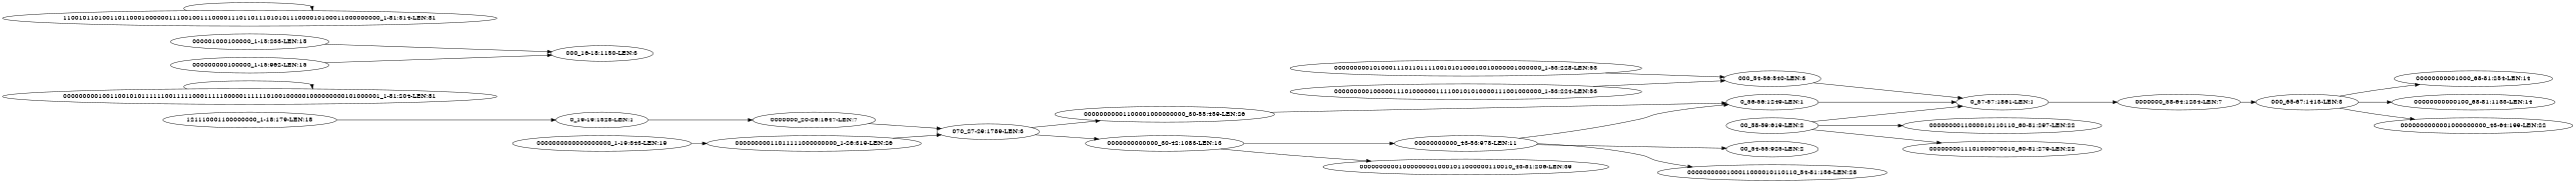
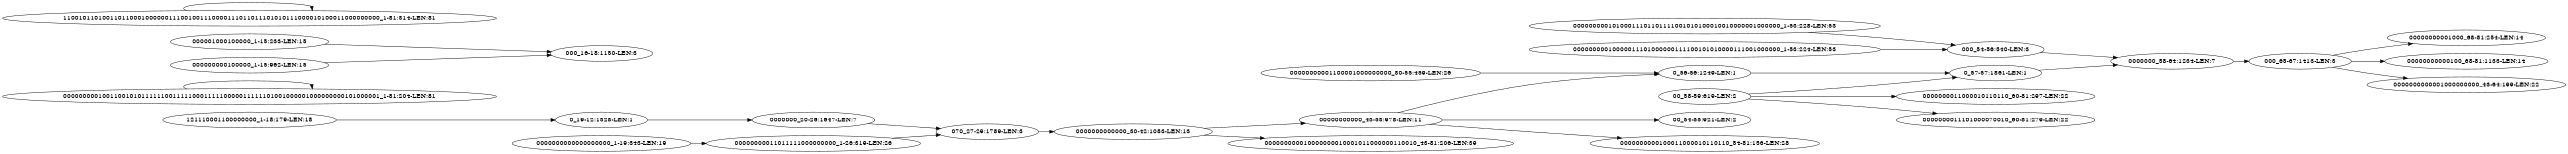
  digraph {
    fontname="DejaVu Serif"
    rankdir=LR
    node [fontname="DejaVu Serif"]
    edge [fontname="DejaVu Serif"]
    n1 [label="070_27-29:1789-LEN:3"]
    "00000000001100001000000000_30-55:459-LEN:26"
    "0000000000000_30-42:1083-LEN:13"
    "0_56-56:1249-LEN:1"
    "00000000000_43-53:978-LEN:11"
    "000000000010000000010001011000000110010_43-81:206-LEN:39"
    "0_57-57:1861-LEN:1"
-   "00_54-55:921-LEN:2" [label="00_54-55:925-LEN:2"]
+   "00_54-55:921-LEN:2"
    "0000000000100011000010110110_54-81:156-LEN:28"
-   "0_19-19:1328-LEN:1"
+   "0_19-19:1328-LEN:1" [label="0_19-12:1328-LEN:1"]
    "0000000_20-26:1647-LEN:7"
    "0000000_58-64:1234-LEN:7"
    "00_58-59:619-LEN:2"
    "0000000011000010110110_60-81:297-LEN:22"
    n15 [label="0000000011101000070010_60-81:279-LEN:22"]
    "000_65-67:1413-LEN:3"
    "00000000001000_68-81:254-LEN:14"
    n18 [label="00000000000100_68-81:1133-LEN:14"]
    "0000000000001000000000_43-64:199-LEN:22"
    "000000000100110010101111110011111000111110000011111101001000001000000000101000001_1-81:204-LEN:81"
    "000001000100000_1-15:233-LEN:15"
    "000_16-18:1150-LEN:3"
    "000_54-56:540-LEN:3"
    "00000000010100011101101111001010100010010000001000000_1-53:228-LEN:53"
    "000000000100000_1-15:962-LEN:15"
    "00000000010000011101000000111100101010000111001000000_1-53:224-LEN:53"
    "121110001100000000_1-18:179-LEN:18"
    "0000000000000000000_1-19:343-LEN:19"
    "00000000011011111000000000_1-26:319-LEN:26"
    "110010110100110110001000000111001001110000111011011101010111000010100011000000000_1-81:314-LEN:81"
-   n1 -> "00000000001100001000000000_30-55:459-LEN:26"
    n1 -> "0000000000000_30-42:1083-LEN:13"
    "00000000001100001000000000_30-55:459-LEN:26" -> "0_56-56:1249-LEN:1"
    "0000000000000_30-42:1083-LEN:13" -> "00000000000_43-53:978-LEN:11"
    "0000000000000_30-42:1083-LEN:13" -> "000000000010000000010001011000000110010_43-81:206-LEN:39"
    "0_56-56:1249-LEN:1" -> "0_57-57:1861-LEN:1"
    "00000000000_43-53:978-LEN:11" -> "0_56-56:1249-LEN:1"
    "00000000000_43-53:978-LEN:11" -> "00_54-55:921-LEN:2"
    "00000000000_43-53:978-LEN:11" -> "0000000000100011000010110110_54-81:156-LEN:28"
    "0_57-57:1861-LEN:1" -> "0000000_58-64:1234-LEN:7"
    "0_19-19:1328-LEN:1" -> "0000000_20-26:1647-LEN:7"
    "0000000_20-26:1647-LEN:7" -> n1
    "0000000_58-64:1234-LEN:7" -> "000_65-67:1413-LEN:3"
    "00_58-59:619-LEN:2" -> "0_57-57:1861-LEN:1"
    "00_58-59:619-LEN:2" -> "0000000011000010110110_60-81:297-LEN:22"
    "00_58-59:619-LEN:2" -> n15
    "000_65-67:1413-LEN:3" -> "00000000001000_68-81:254-LEN:14"
    "000_65-67:1413-LEN:3" -> n18
    "000_65-67:1413-LEN:3" -> "0000000000001000000000_43-64:199-LEN:22"
    "000000000100110010101111110011111000111110000011111101001000001000000000101000001_1-81:204-LEN:81" -> "000000000100110010101111110011111000111110000011111101001000001000000000101000001_1-81:204-LEN:81"
    "000001000100000_1-15:233-LEN:15" -> "000_16-18:1150-LEN:3"
-   "000_54-56:540-LEN:3" -> "0_57-57:1861-LEN:1"
+   "000_54-56:540-LEN:3" -> "0000000_58-64:1234-LEN:7"
    "00000000010100011101101111001010100010010000001000000_1-53:228-LEN:53" -> "000_54-56:540-LEN:3"
    "000000000100000_1-15:962-LEN:15" -> "000_16-18:1150-LEN:3"
    "00000000010000011101000000111100101010000111001000000_1-53:224-LEN:53" -> "000_54-56:540-LEN:3"
    "121110001100000000_1-18:179-LEN:18" -> "0_19-19:1328-LEN:1"
    "0000000000000000000_1-19:343-LEN:19" -> "00000000011011111000000000_1-26:319-LEN:26"
    "00000000011011111000000000_1-26:319-LEN:26" -> n1
    "110010110100110110001000000111001001110000111011011101010111000010100011000000000_1-81:314-LEN:81" -> "110010110100110110001000000111001001110000111011011101010111000010100011000000000_1-81:314-LEN:81"
  }
